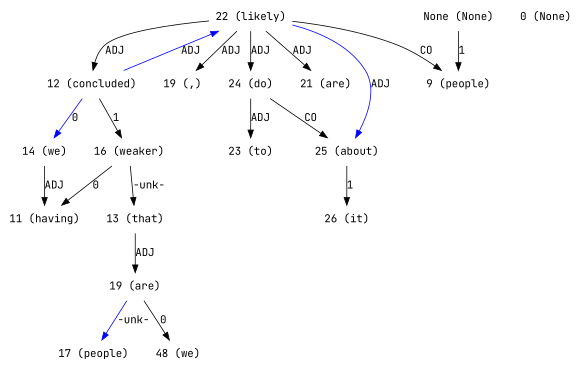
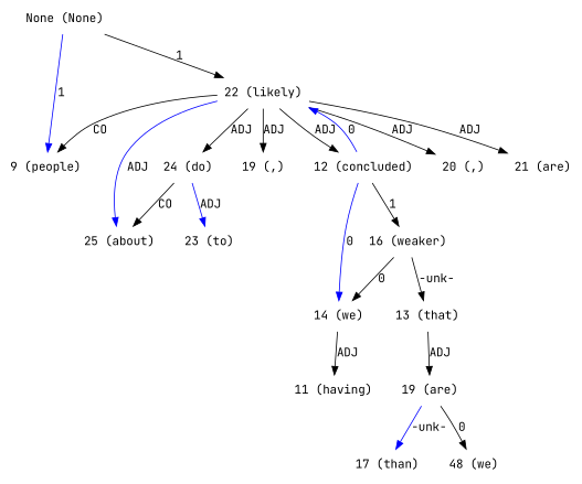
  digraph {
    fontname="JetBrains Mono"
    node [fontname="JetBrains Mono" shape=plaintext]
    edge [dir=forward fontname="JetBrains Mono"]
    n1 [label="None (None)"]
    n2 [label="22 (likely)"]
    n3 [label="9 (people)"]
    n4 [label="24 (do)"]
    n5 [label="19 (,)"]
    n6 [label="12 (concluded)"]
+   n7 [label="20 (,)"]
    n8 [label="21 (are)"]
    n9 [label="25 (about)"]
    n10 [label="23 (to)"]
    n11 [label="16 (weaker)"]
    n12 [label="14 (we)"]
-   n13 [label="26 (it)"]
-   n14 [label="0 (None)"]
    n15 [label="11 (having)"]
    n16 [label="13 (that)"]
    n17 [label="19 (are)"]
-   n18 [label="17 (people)"]
+   n18 [label="17 (than)"]
    n19 [label="48 (we)"]
-   n1 -> n3 [label=1]
+   n1 -> n2 [label=1]
+   n1 -> n3 [label=1 color=blue]
    n2 -> n3 [label=CO]
    n2 -> n4 [label=ADJ]
    n2 -> n5 [label=ADJ]
    n2 -> n6 [label=ADJ]
+   n2 -> n7 [label=ADJ]
    n2 -> n8 [label=ADJ]
    n2 -> n9 [color=blue label=ADJ]
    n4 -> n9 [label=CO]
-   n4 -> n10 [label=ADJ]
-   n6 -> n2 [color=blue label=ADJ]
+   n4 -> n10 [label=ADJ color=blue]
+   n6 -> n2 [color=blue label=0]
    n6 -> n11 [label=1]
    n6 -> n12 [color=blue label=0]
-   n9 -> n13 [label=1]
-   n11 -> n15 [label=0]
+   n11 -> n12 [label=0]
    n11 -> n16 [label="-unk-"]
    n12 -> n15 [label=ADJ]
    n16 -> n17 [label=ADJ]
    n17 -> n18 [color=blue label="-unk-"]
    n17 -> n19 [label=0]
  }
